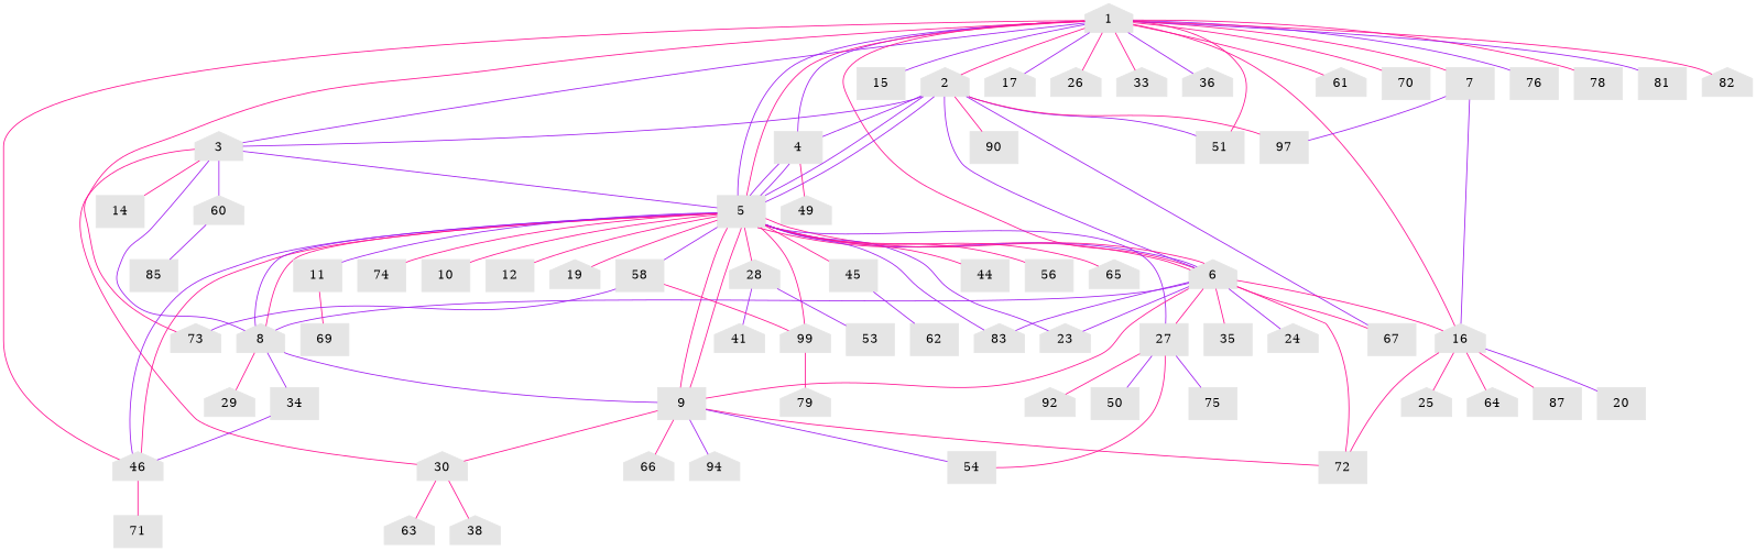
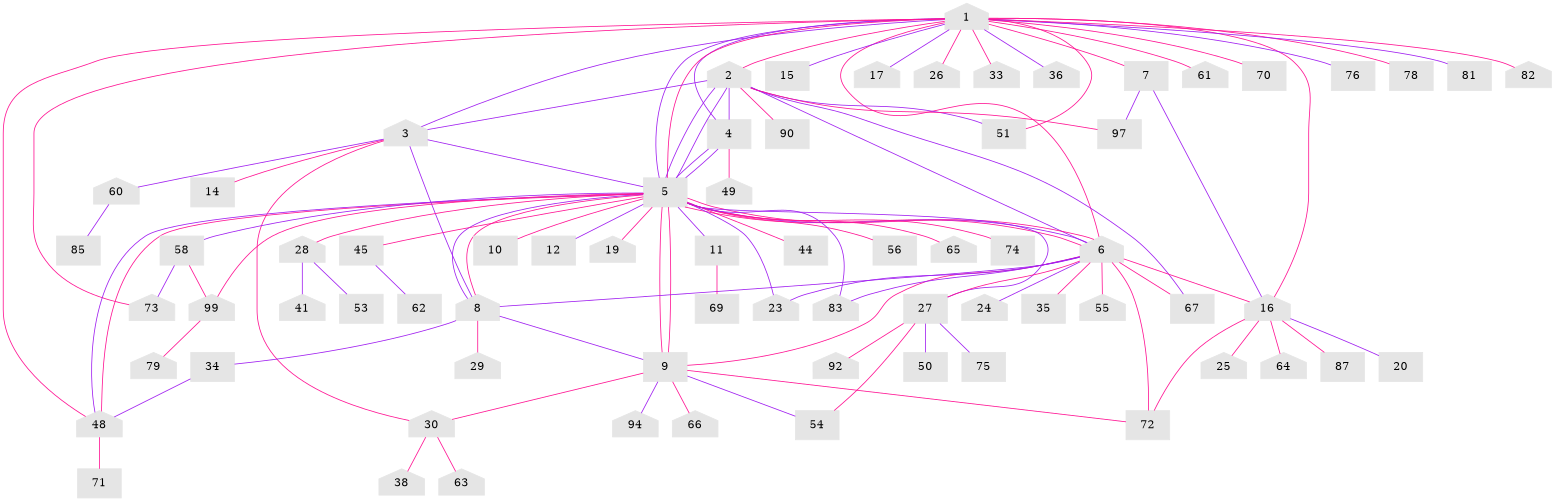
  graph {
    node [color=gray90 shape=box style=filled]
    edge [color=deeppink]
    1 [shape=house super="+22"]
    2 [shape=house super="+43"]
    3 [shape=house super="+52"]
    4 [super="+84"]
    5 [super="+31"]
    6 [shape=house super="+13"]
    7 [super="+80"]
    15 [super="+47"]
    16 [shape=house super="+18"]
    17 [shape=house super="+37"]
    26 [shape=house]
    33 [shape=house super="+86"]
    36 [shape=house]
-   48 [shape=house super="+89" label=46]
+   48 [shape=house super="+89"]
    51
    61 [shape=house]
    70
    73 [shape=house super="+93"]
    76
    78
    81
    82 [shape=house]
    67
    90
    n25 [label=97]
    8 [shape=house super="+21"]
    14
    30 [shape=house super="+88"]
    60 [shape=house super="+68"]
    49 [shape=house]
    9 [super="+42"]
    10 [super="+46"]
    11
    12
    19 [shape=house]
    23 [shape=house]
    27 [super="+40"]
    28 [shape=house super="+32"]
    44
    45
    56
    58
    n43 [label=99 shape=house super="+77"]
    65 [shape=house]
    74
    83 [shape=house]
    24 [shape=house]
    35
+   55 [shape=house]
    72
    20
    25 [shape=house]
    64 [shape=house]
    87
    71
    29 [shape=house]
    34
    38 [shape=house]
    63 [shape=house]
    85
    54 [super="+57"]
    66 [shape=house]
    94 [shape=house]
    69
    50
    75
    92 [shape=house]
    41 [shape=house super="+91"]
    53
    62
    79 [shape=house]
    1 -- 2
    1 -- 3 [color=purple]
    1 -- 4 [color=purple]
    1 -- 5 [color=purple]
    1 -- 5
    1 -- 6
    1 -- 7
    1 -- 15 [color=purple]
    1 -- 16
    1 -- 17 [color=purple]
    1 -- 26
    1 -- 33
    1 -- 36 [color=purple]
    1 -- 48
    1 -- 51
    1 -- 61
    1 -- 70
    1 -- 73
    1 -- 76 [color=purple]
    1 -- 78
    1 -- 81 [color=purple]
    1 -- 82
    2 -- 3 [color=purple]
    2 -- 4 [color=purple]
    2 -- 5 [color=purple]
    2 -- 5 [color=purple]
    2 -- 6 [color=purple]
    2 -- 51 [color=purple]
    2 -- 67 [color=purple]
    2 -- 90
    2 -- n25
    3 -- 5 [color=purple]
    3 -- 8 [color=purple]
    3 -- 14
    3 -- 30
    3 -- 60 [color=purple]
    4 -- 5 [color=purple]
    4 -- 5 [color=purple]
    4 -- 49
    5 -- 6
    5 -- 6 [color=purple]
    5 -- 6
    5 -- 48 [color=purple]
    5 -- 48
    5 -- 8 [color=purple]
    5 -- 8
    5 -- 9 [weight=2]
    5 -- 9
    5 -- 10
    5 -- 11 [color=purple]
-   5 -- 12
+   5 -- 12 [color=purple]
    5 -- 19
    5 -- 23 [color=purple]
    5 -- 27 [color=purple]
    5 -- 28
    5 -- 44
    5 -- 45
    5 -- 56
    5 -- 58 [color=purple]
    5 -- n43
    5 -- 65
    5 -- 74
    5 -- 83 [color=purple]
    6 -- 16
    6 -- 67
    6 -- 8 [color=purple]
    6 -- 9
    6 -- 23 [color=purple]
    6 -- 27
    6 -- 83 [color=purple]
    6 -- 24 [color=purple]
    6 -- 35
+   6 -- 55
    6 -- 72
    7 -- 16 [color=purple]
    7 -- n25 [color=purple]
    16 -- 72
    16 -- 20 [color=purple]
    16 -- 25
    16 -- 64
    16 -- 87
    48 -- 71
    8 -- 9 [color=purple]
    8 -- 29
    8 -- 34 [color=purple]
    30 -- 38
    30 -- 63
    60 -- 85 [color=purple]
    9 -- 30
    9 -- 72
    9 -- 54 [color=purple]
    9 -- 66
    9 -- 94 [color=purple]
    11 -- 69
    27 -- 54
    27 -- 50 [color=purple]
    27 -- 75 [color=purple]
    27 -- 92
    28 -- 41 [color=purple]
    28 -- 53 [color=purple]
    45 -- 62 [color=purple]
    58 -- 73 [color=purple]
    58 -- n43
    n43 -- 79
    34 -- 48 [color=purple]
  }
